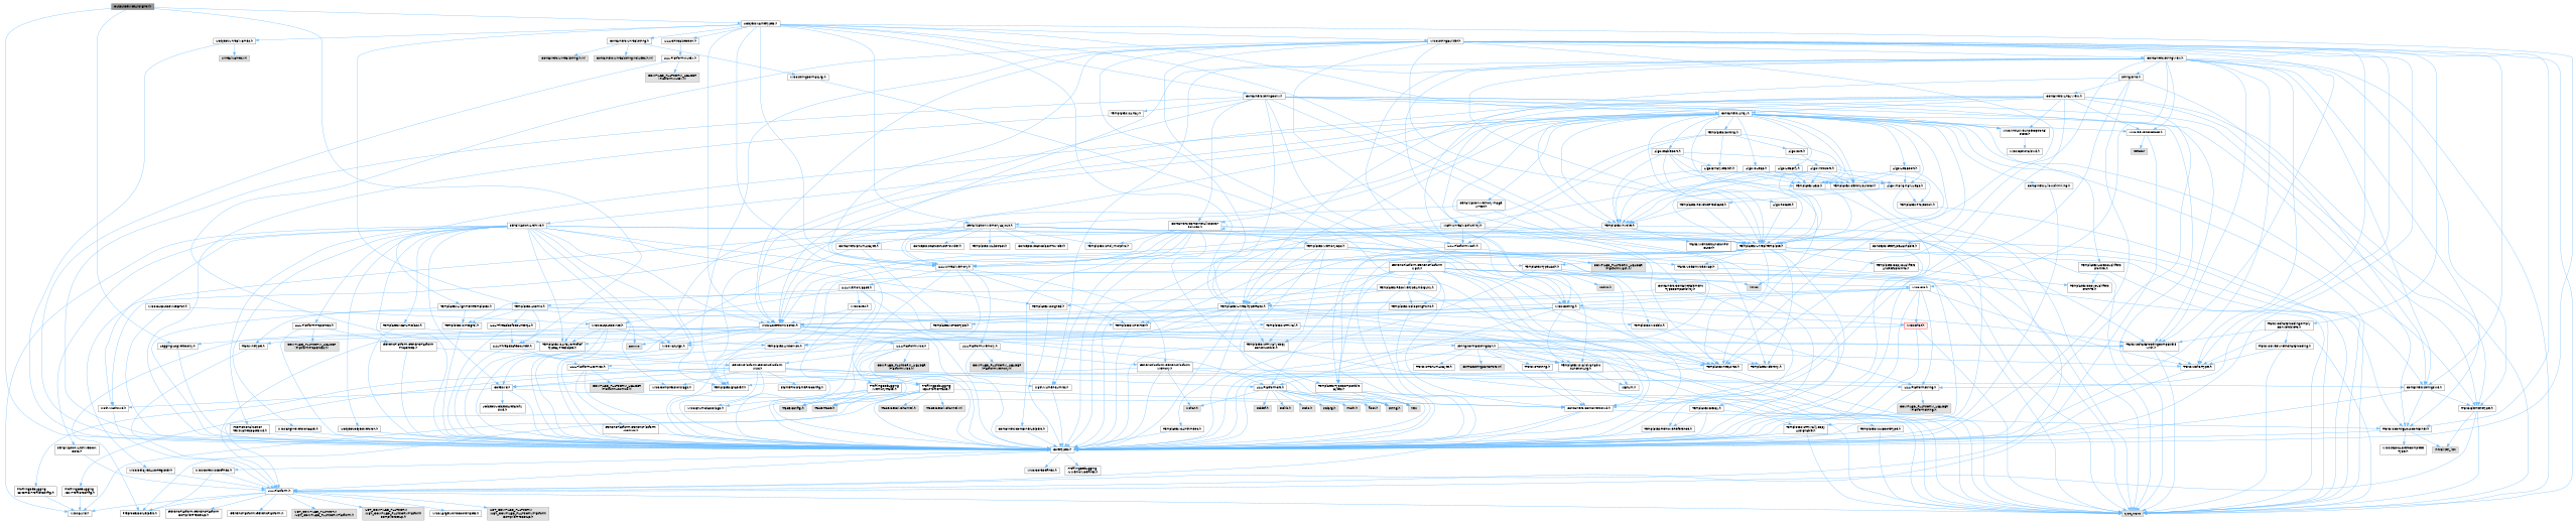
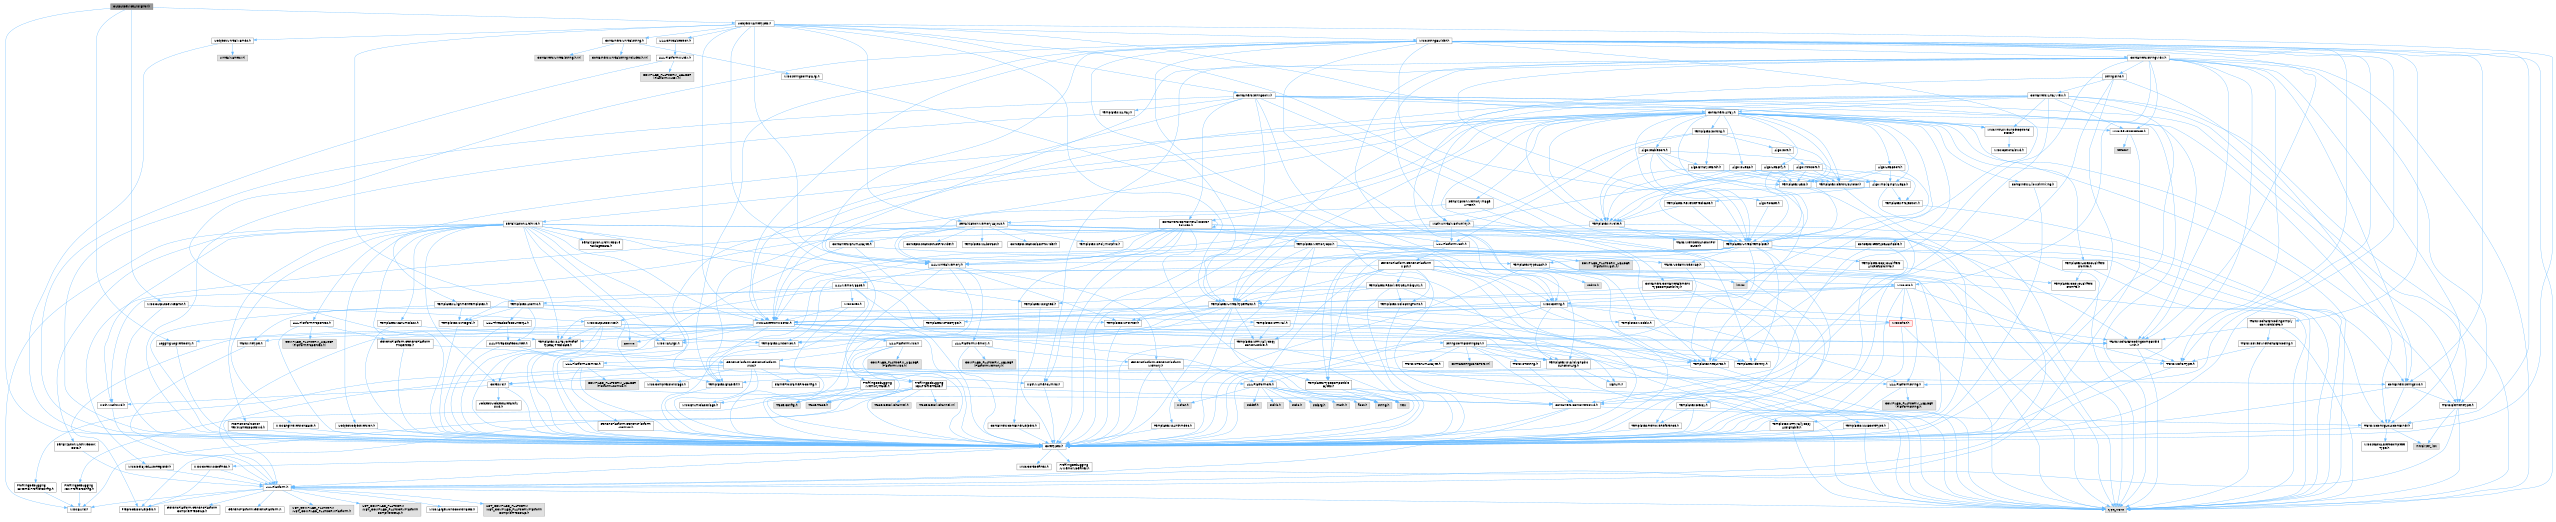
  digraph {
    node [color=grey40 fillcolor=white fontname=Helvetica fontsize=10 shape=box style=filled]
    edge [color=steelblue1 fontname=Helvetica fontsize=10 labelfontname=Helvetica labelfontsize=10 style=solid]
    n1 [color=gray40 fillcolor=grey60 fontcolor=black height=0.2 label="OutputDeviceAnsiError.h" width=0.4]
    n2 [height=0.2 label="CoreTypes.h" width=0.4]
    n3 [height=0.2 label="Logging/LogVerbosity.h" width=0.4]
    n4 [height=0.2 label="Misc/OutputDeviceError.h" width=0.4]
    n5 [height=0.2 label="UObject/NameTypes.h" width=0.4]
    n6 [height=0.2 label="HAL/Platform.h" width=0.4]
    n7 [height=0.2 label="ProfilingDebugging\l/UMemoryDefines.h" width=0.4]
    n8 [height=0.2 label="Misc/CoreMiscDefines.h" width=0.4]
    n9 [height=0.2 label="Misc/CoreDefines.h" width=0.4]
    n10 [height=0.2 label="Misc/OutputDevice.h" width=0.4]
    n11 [height=0.2 label="Misc/AssertionMacros.h" width=0.4]
    n12 [color=grey60 fillcolor="#E0E0E0" height=0.2 label="Trace/Trace.h" width=0.4]
    n13 [height=0.2 label="HAL/UnrealMemory.h" width=0.4]
    n14 [height=0.2 label="Templates/Atomic.h" width=0.4]
    n15 [height=0.2 label="Templates/UnrealTypeTraits.h" width=0.4]
    n16 [height=0.2 label="Templates/UnrealTemplate.h" width=0.4]
    n17 [height=0.2 label="Containers/UnrealString.h" width=0.4]
    n18 [height=0.2 label="HAL/CriticalSection.h" width=0.4]
    n19 [height=0.2 label="Containers/StringConv.h" width=0.4]
    n20 [height=0.2 label="Misc/IntrusiveUnsetOptional\lState.h" width=0.4]
    n21 [height=0.2 label="Serialization/MemoryLayout.h" width=0.4]
    n22 [height=0.2 label="UObject/UnrealNames.h" width=0.4]
    n23 [height=0.2 label="Misc/StringBuilder.h" width=0.4]
    n24 [height=0.2 label="Misc/Build.h" width=0.4]
    n25 [height=0.2 label="Misc/LargeWorldCoordinates.h" width=0.4]
    n26 [color=grey60 fillcolor="#E0E0E0" height=0.2 label=type_traits width=0.4]
    n27 [height=0.2 label="PreprocessorHelpers.h" width=0.4]
    n28 [color=grey60 fillcolor="#E0E0E0" height=0.2 label="UBT_COMPILED_PLATFORM\l/UBT_COMPILED_PLATFORMPlatform\lCompilerPreSetup.h" width=0.4]
    n29 [height=0.2 label="GenericPlatform/GenericPlatform\lCompilerPreSetup.h" width=0.4]
    n30 [height=0.2 label="GenericPlatform/GenericPlatform.h" width=0.4]
    n31 [color=grey60 fillcolor="#E0E0E0" height=0.2 label="UBT_COMPILED_PLATFORM\l/UBT_COMPILED_PLATFORMPlatform.h" width=0.4]
    n32 [color=grey60 fillcolor="#E0E0E0" height=0.2 label="UBT_COMPILED_PLATFORM\l/UBT_COMPILED_PLATFORMPlatform\lCompilerSetup.h" width=0.4]
    n33 [height=0.2 label="CoreFwd.h" width=0.4]
    n34 [height=0.2 label="Misc/VarArgs.h" width=0.4]
    n35 [height=0.2 label="Templates/IsArrayOrRefOf\lTypeByPredicate.h" width=0.4]
    n36 [height=0.2 label="Templates/IsValidVariadic\lFunctionArg.h" width=0.4]
    n37 [height=0.2 label="Traits/IsCharEncodingCompatible\lWith.h" width=0.4]
    n38 [height=0.2 label="Containers/ContainersFwd.h" width=0.4]
    n39 [height=0.2 label="Math/MathFwd.h" width=0.4]
    n40 [height=0.2 label="UObject/UObjectHierarchy\lFwd.h" width=0.4]
    n41 [height=0.2 label="IsEnum.h" width=0.4]
    n42 [height=0.2 label="Traits/IsCharType.h" width=0.4]
    n43 [height=0.2 label="Traits/IsContiguousContainer.h" width=0.4]
    n44 [height=0.2 label="Misc/StaticAssertComplete\lType.h" width=0.4]
    n45 [color=grey60 fillcolor="#E0E0E0" height=0.2 label=initializer_list width=0.4]
    n46 [height=0.2 label="HAL/PlatformMisc.h" width=0.4]
    n47 [height=0.2 label="Templates/EnableIf.h" width=0.4]
    n48 [height=0.2 label="String/FormatStringSan.h" width=0.4]
    n49 [color=grey60 fillcolor="#E0E0E0" height=0.2 label=atomic width=0.4]
    n50 [height=0.2 label="Containers/StringFwd.h" width=0.4]
    n51 [height=0.2 label="Traits/ElementType.h" width=0.4]
    n52 [height=0.2 label="GenericPlatform/GenericPlatform\lMemory.h" width=0.4]
    n53 [height=0.2 label="HAL/MemoryBase.h" width=0.4]
    n54 [height=0.2 label="HAL/PlatformMemory.h" width=0.4]
    n55 [height=0.2 label="ProfilingDebugging\l/MemoryTrace.h" width=0.4]
    n56 [height=0.2 label="Templates/IsPointer.h" width=0.4]
    n57 [height=0.2 label="HAL/ThreadSafeCounter.h" width=0.4]
    n58 [height=0.2 label="HAL/ThreadSafeCounter64.h" width=0.4]
    n59 [height=0.2 label="Templates/IsIntegral.h" width=0.4]
    n60 [height=0.2 label="Templates/IsTrivial.h" width=0.4]
    n61 [height=0.2 label="Traits/IntType.h" width=0.4]
    n62 [height=0.2 label="Templates/AndOrNot.h" width=0.4]
    n63 [height=0.2 label="Templates/IsTriviallyCopy\lConstructible.h" width=0.4]
    n64 [height=0.2 label="Templates/IsArithmetic.h" width=0.4]
    n65 [height=0.2 label="Templates/Models.h" width=0.4]
    n66 [height=0.2 label="Templates/IsPODType.h" width=0.4]
    n67 [height=0.2 label="Templates/IsUECoreType.h" width=0.4]
    n68 [height=0.2 label="Templates/Requires.h" width=0.4]
    n69 [height=0.2 label="Templates/Identity.h" width=0.4]
    n70 [height=0.2 label="Templates/CopyQualifiers\lAndRefsFromTo.h" width=0.4]
    n71 [height=0.2 label="Templates/RemoveReference.h" width=0.4]
    n72 [height=0.2 label="Templates/TypeCompatible\lBytes.h" width=0.4]
    n73 [height=0.2 label="Traits/UseBitwiseSwap.h" width=0.4]
    n74 [color=grey60 fillcolor="#E0E0E0" height=0.2 label="Containers/UnrealStringIncludes.h.inl" width=0.4]
    n75 [color=grey60 fillcolor="#E0E0E0" height=0.2 label="Containers/UnrealString.h.inl" width=0.4]
    n76 [height=0.2 label="Misc/StringFormatArg.h" width=0.4]
    n77 [height=0.2 label="HAL/PlatformMutex.h" width=0.4]
    n78 [height=0.2 label="Containers/ContainerAllocation\lPolicies.h" width=0.4]
    n79 [height=0.2 label="Containers/Array.h" width=0.4]
    n80 [height=0.2 label="Misc/CString.h" width=0.4]
    n81 [height=0.2 label="Templates/IsArray.h" width=0.4]
    n82 [height=0.2 label="Misc/OptionalFwd.h" width=0.4]
    n83 [height=0.2 label="Templates/IsPolymorphic.h" width=0.4]
    n84 [height=0.2 label="Concepts/StaticClassProvider.h" width=0.4]
    n85 [height=0.2 label="Concepts/StaticStructProvider.h" width=0.4]
    n86 [height=0.2 label="Containers/EnumAsByte.h" width=0.4]
    n87 [height=0.2 label="Misc/DelayedAutoRegister.h" width=0.4]
    n88 [height=0.2 label="Templates/IsAbstract.h" width=0.4]
    n89 [color=grey60 fillcolor="#E0E0E0" height=0.2 label="UnrealNames.inl" width=0.4]
    n90 [height=0.2 label="HAL/PlatformString.h" width=0.4]
    n91 [height=0.2 label="Containers/StringView.h" width=0.4]
    n92 [height=0.2 label="Traits/IsCharEncodingSimply\lConvertibleTo.h" width=0.4]
    n93 [height=0.2 label="GenericPlatform/GenericPlatform\lMisc.h" width=0.4]
    n94 [color=grey60 fillcolor="#E0E0E0" height=0.2 label="COMPILED_PLATFORM_HEADER\l(PlatformMisc.h)" width=0.4]
    n95 [height=0.2 label="ProfilingDebugging\l/CpuProfilerTrace.h" width=0.4]
    n96 [height=0.2 label="Traits/IsTEnumAsByte.h" width=0.4]
    n97 [height=0.2 label="Traits/IsTString.h" width=0.4]
    n98 [color=grey60 fillcolor="#E0E0E0" height=0.2 label="FormatStringSanErrors.inl" width=0.4]
    n99 [height=0.2 label="FramePro/FrameProConfig.h" width=0.4]
    n100 [height=0.2 label="HAL/PlatformCrt.h" width=0.4]
    n101 [height=0.2 label="Math/NumericLimits.h" width=0.4]
    n102 [height=0.2 label="Misc/CompressionFlags.h" width=0.4]
    n103 [height=0.2 label="Misc/EnumClassFlags.h" width=0.4]
    n104 [height=0.2 label="ProfilingDebugging\l/CsvProfilerConfig.h" width=0.4]
    n105 [height=0.2 label="ProfilingDebugging\l/ExternalProfilerConfig.h" width=0.4]
    n106 [color=grey60 fillcolor="#E0E0E0" height=0.2 label="Trace/Config.h" width=0.4]
    n107 [color=grey60 fillcolor="#E0E0E0" height=0.2 label="Trace/Detail/Channel.h" width=0.4]
    n108 [color=grey60 fillcolor="#E0E0E0" height=0.2 label="Trace/Detail/Channel.inl" width=0.4]
    n109 [color=grey60 fillcolor="#E0E0E0" height=0.2 label=new width=0.4]
    n110 [color=grey60 fillcolor="#E0E0E0" height=0.2 label="wchar.h" width=0.4]
    n111 [color=grey60 fillcolor="#E0E0E0" height=0.2 label="stddef.h" width=0.4]
    n112 [color=grey60 fillcolor="#E0E0E0" height=0.2 label="stdlib.h" width=0.4]
    n113 [color=grey60 fillcolor="#E0E0E0" height=0.2 label="stdio.h" width=0.4]
    n114 [color=grey60 fillcolor="#E0E0E0" height=0.2 label="stdarg.h" width=0.4]
    n115 [color=grey60 fillcolor="#E0E0E0" height=0.2 label="math.h" width=0.4]
    n116 [color=grey60 fillcolor="#E0E0E0" height=0.2 label="float.h" width=0.4]
    n117 [color=grey60 fillcolor="#E0E0E0" height=0.2 label="string.h" width=0.4]
    n118 [height=0.2 label="HAL/PlatformAtomics.h" width=0.4]
    n119 [height=0.2 label="GenericPlatform/GenericPlatform\lAtomics.h" width=0.4]
    n120 [color=grey60 fillcolor="#E0E0E0" height=0.2 label="COMPILED_PLATFORM_HEADER\l(PlatformAtomics.h)" width=0.4]
    n121 [height=0.2 label="Misc/Exec.h" width=0.4]
    n122 [color=grey60 fillcolor="#E0E0E0" height=0.2 label="COMPILED_PLATFORM_HEADER\l(PlatformMemory.h)" width=0.4]
    n123 [color=grey60 fillcolor="#E0E0E0" height=0.2 label="COMPILED_PLATFORM_HEADER\l(PlatformString.h)" width=0.4]
    n124 [height=0.2 label="Templates/IsTriviallyCopy\lAssignable.h" width=0.4]
    n125 [height=0.2 label="Templates/CopyQualifiers\lFromTo.h" width=0.4]
    n126 [color=grey60 fillcolor="#E0E0E0" height=0.2 label="COMPILED_PLATFORM_HEADER\l(PlatformMutex.h)" width=0.4]
    n127 [height=0.2 label="Containers/ContainerHelpers.h" width=0.4]
    n128 [height=0.2 label="HAL/PlatformMath.h" width=0.4]
    n129 [height=0.2 label="Templates/MemoryOps.h" width=0.4]
    n130 [color=grey60 fillcolor="#E0E0E0" height=0.2 label=limits width=0.4]
    n131 [height=0.2 label="Misc/ReverseIterate.h" width=0.4]
    n132 [height=0.2 label="Containers/AllowShrinking.h" width=0.4]
    n133 [height=0.2 label="Containers/ContainerElement\lTypeCompatibility.h" width=0.4]
    n134 [height=0.2 label="Serialization/Archive.h" width=0.4]
    n135 [height=0.2 label="Serialization/MemoryImage\lWriter.h" width=0.4]
    n136 [height=0.2 label="Algo/Heapify.h" width=0.4]
    n137 [height=0.2 label="Algo/Impl/BinaryHeap.h" width=0.4]
    n138 [height=0.2 label="Templates/Invoke.h" width=0.4]
    n139 [height=0.2 label="Templates/IdentityFunctor.h" width=0.4]
    n140 [height=0.2 label="Templates/Less.h" width=0.4]
    n141 [height=0.2 label="Algo/HeapSort.h" width=0.4]
    n142 [height=0.2 label="Algo/IsHeap.h" width=0.4]
    n143 [height=0.2 label="Algo/StableSort.h" width=0.4]
    n144 [height=0.2 label="Concepts/GetTypeHashable.h" width=0.4]
    n145 [height=0.2 label="Templates/LosesQualifiers\lFromTo.h" width=0.4]
    n146 [height=0.2 label="Templates/Sorting.h" width=0.4]
    n147 [height=0.2 label="Templates/AlignmentTemplates.h" width=0.4]
    n148 [color=red fillcolor="#FFF0F0" height=0.2 label="Misc/Char.h" width=0.4]
    n149 [height=0.2 label="GenericPlatform/GenericPlatform\lMath.h" width=0.4]
    n150 [color=grey60 fillcolor="#E0E0E0" height=0.2 label="COMPILED_PLATFORM_HEADER\l(PlatformMath.h)" width=0.4]
    n151 [height=0.2 label="Templates/Decay.h" width=0.4]
    n152 [height=0.2 label="Templates/IsFloatingPoint.h" width=0.4]
    n153 [height=0.2 label="Templates/ResolveTypeAmbiguity.h" width=0.4]
    n154 [height=0.2 label="Templates/IsSigned.h" width=0.4]
    n155 [color=grey60 fillcolor="#E0E0E0" height=0.2 label=iterator width=0.4]
    n156 [height=0.2 label="HAL/PlatformProperties.h" width=0.4]
    n157 [height=0.2 label="Internationalization\l/TextNamespaceFwd.h" width=0.4]
    n158 [height=0.2 label="Misc/EngineVersionBase.h" width=0.4]
    n159 [height=0.2 label="Serialization/ArchiveCook\lData.h" width=0.4]
+   n160 [height=0.2 label="Serialization/ArchiveSave\lPackageData.h" width=0.4]
    n161 [height=0.2 label="Templates/IsEnumClass.h" width=0.4]
    n162 [height=0.2 label="UObject/ObjectVersion.h" width=0.4]
    n163 [height=0.2 label="Templates/Projection.h" width=0.4]
    n164 [height=0.2 label="Templates/ReversePredicate.h" width=0.4]
    n165 [height=0.2 label="Traits/MemberFunctionPtr\lOuter.h" width=0.4]
    n166 [height=0.2 label="Algo/BinarySearch.h" width=0.4]
    n167 [height=0.2 label="Algo/Rotate.h" width=0.4]
    n168 [height=0.2 label="Templates/TypeHash.h" width=0.4]
    n169 [height=0.2 label="Algo/Sort.h" width=0.4]
    n170 [height=0.2 label="GenericPlatform/GenericPlatform\lProperties.h" width=0.4]
    n171 [color=grey60 fillcolor="#E0E0E0" height=0.2 label="COMPILED_PLATFORM_HEADER\l(PlatformProperties.h)" width=0.4]
    n172 [height=0.2 label="Misc/Crc.h" width=0.4]
    n173 [color=grey60 fillcolor="#E0E0E0" height=0.2 label="stdint.h" width=0.4]
    n174 [height=0.2 label="Algo/IntroSort.h" width=0.4]
    n175 [height=0.2 label="Math/UnrealMathUtility.h" width=0.4]
    n176 [height=0.2 label="String/Find.h" width=0.4]
    n177 [height=0.2 label="Traits/IsFixedWidthCharEncoding.h" width=0.4]
    n178 [height=0.2 label="Containers/ArrayView.h" width=0.4]
    n1 -> n2
    n1 -> n3
-   n1 -> n57
+   n1 -> n4
    n1 -> n5
    n2 -> n6
    n2 -> n7
    n2 -> n8
    n2 -> n9
    n3 -> n2
    n4 -> n2
    n4 -> n10
    n5 -> n2
    n5 -> n11
    n5 -> n12
    n5 -> n13
    n5 -> n14
    n5 -> n15
    n5 -> n16
    n5 -> n17
    n5 -> n18
    n5 -> n19
    n5 -> n20
    n5 -> n21
    n5 -> n22
    n5 -> n23
    n6 -> n24
    n6 -> n25
    n6 -> n26
    n6 -> n27
    n6 -> n28
    n6 -> n29
    n6 -> n30
    n6 -> n31
    n6 -> n32
    n8 -> n6
    n8 -> n27
    n10 -> n2
    n10 -> n3
    n10 -> n33
    n10 -> n34
    n10 -> n35
    n10 -> n36
    n10 -> n37
    n11 -> n2
    n11 -> n6
    n11 -> n27
    n11 -> n34
    n11 -> n35
    n11 -> n36
    n11 -> n37
    n11 -> n46
    n11 -> n47
    n11 -> n48
    n11 -> n49
    n13 -> n2
    n13 -> n52
    n13 -> n53
    n13 -> n54
    n13 -> n55
    n13 -> n56
    n14 -> n49
    n14 -> n57
    n14 -> n58
    n14 -> n59
    n14 -> n60
    n14 -> n61
    n15 -> n2
    n15 -> n11
    n15 -> n41
    n15 -> n47
    n15 -> n56
    n15 -> n62
    n15 -> n63
    n15 -> n64
    n15 -> n65
    n15 -> n66
    n15 -> n67
    n16 -> n2
    n16 -> n13
    n16 -> n15
    n16 -> n26
    n16 -> n43
    n16 -> n56
    n16 -> n68
    n16 -> n69
    n16 -> n70
    n16 -> n71
    n16 -> n72
    n16 -> n73
    n17 -> n74
    n17 -> n75
    n17 -> n76
    n18 -> n77
    n19 -> n2
    n19 -> n11
    n19 -> n15
    n19 -> n16
    n19 -> n26
    n19 -> n37
    n19 -> n43
    n19 -> n51
    n19 -> n78
    n19 -> n79
    n19 -> n80
    n19 -> n81
    n20 -> n82
    n21 -> n13
    n21 -> n16
    n21 -> n47
    n21 -> n50
    n21 -> n65
    n21 -> n83
    n21 -> n84
    n21 -> n85
    n21 -> n86
    n21 -> n87
    n21 -> n88
    n22 -> n2
    n22 -> n89
    n23 -> n2
    n23 -> n11
    n23 -> n13
    n23 -> n15
    n23 -> n16
    n23 -> n26
    n23 -> n35
    n23 -> n36
    n23 -> n37
    n23 -> n42
    n23 -> n43
    n23 -> n47
    n23 -> n50
    n23 -> n68
    n23 -> n80
    n23 -> n90
    n23 -> n91
    n23 -> n92
    n33 -> n2
    n33 -> n38
    n33 -> n39
    n33 -> n40
    n34 -> n2
    n35 -> n2
    n36 -> n2
    n36 -> n26
    n36 -> n41
    n37 -> n26
    n37 -> n42
    n38 -> n2
    n38 -> n6
    n38 -> n43
    n39 -> n6
    n42 -> n2
    n43 -> n2
    n43 -> n44
    n43 -> n45
    n46 -> n2
    n46 -> n93
    n46 -> n94
    n46 -> n95
    n47 -> n2
    n48 -> n2
    n48 -> n26
    n48 -> n36
    n48 -> n38
    n48 -> n42
    n48 -> n68
    n48 -> n69
    n48 -> n96
    n48 -> n97
    n48 -> n98
    n50 -> n2
    n50 -> n43
    n50 -> n51
    n51 -> n6
    n51 -> n26
    n51 -> n45
    n52 -> n2
    n52 -> n33
    n52 -> n90
    n52 -> n110
    n52 -> n117
    n53 -> n2
    n53 -> n10
    n53 -> n14
    n53 -> n100
    n53 -> n118
    n53 -> n121
    n54 -> n2
    n54 -> n52
    n54 -> n122
    n55 -> n6
    n55 -> n12
    n55 -> n103
    n55 -> n106
    n56 -> n2
    n57 -> n2
    n57 -> n118
    n58 -> n2
    n58 -> n57
    n59 -> n2
    n60 -> n26
    n60 -> n62
    n60 -> n63
    n60 -> n124
    n61 -> n6
    n62 -> n2
    n63 -> n2
    n63 -> n26
    n64 -> n2
    n65 -> n69
    n66 -> n2
    n67 -> n2
    n67 -> n26
    n68 -> n26
    n68 -> n47
    n70 -> n125
    n71 -> n2
    n72 -> n2
    n72 -> n26
    n72 -> n109
    n72 -> n117
    n73 -> n2
    n73 -> n26
    n76 -> n38
    n77 -> n2
    n77 -> n126
    n78 -> n2
    n78 -> n11
    n78 -> n13
    n78 -> n26
    n78 -> n72
    n78 -> n78
    n78 -> n83
    n78 -> n101
    n78 -> n127
    n78 -> n128
    n78 -> n129
    n79 -> n2
    n79 -> n11
    n79 -> n13
    n79 -> n15
    n79 -> n16
    n79 -> n20
    n79 -> n26
    n79 -> n51
    n79 -> n68
    n79 -> n78
    n79 -> n130
    n79 -> n131
    n79 -> n132
    n79 -> n133
    n79 -> n134
    n79 -> n135
    n79 -> n136
    n79 -> n137
    n79 -> n138
    n79 -> n139
    n79 -> n140
    n79 -> n141
    n79 -> n142
    n79 -> n143
    n79 -> n144
    n79 -> n145
    n79 -> n146
    n79 -> n147
    n80 -> n2
    n80 -> n11
    n80 -> n34
    n80 -> n35
    n80 -> n36
    n80 -> n37
    n80 -> n90
    n80 -> n100
    n80 -> n148
    n81 -> n2
    n86 -> n2
    n86 -> n66
    n86 -> n168
    n87 -> n6
    n90 -> n2
    n90 -> n123
    n91 -> n2
    n91 -> n13
    n91 -> n16
    n91 -> n26
    n91 -> n37
    n91 -> n42
    n91 -> n43
    n91 -> n50
    n91 -> n51
    n91 -> n68
    n91 -> n80
    n91 -> n101
    n91 -> n131
    n91 -> n172
    n91 -> n175
    n91 -> n176
    n92 -> n26
    n92 -> n37
-   n92 -> n42
    n92 -> n177
    n93 -> n2
    n93 -> n33
    n93 -> n50
    n93 -> n99
    n93 -> n100
    n93 -> n101
    n93 -> n102
    n93 -> n103
    n93 -> n104
    n93 -> n105
    n95 -> n2
    n95 -> n12
    n95 -> n24
    n95 -> n27
    n95 -> n38
    n95 -> n106
    n95 -> n107
    n95 -> n108
    n97 -> n38
    n100 -> n109
    n100 -> n110
    n100 -> n111
    n100 -> n112
    n100 -> n113
    n100 -> n114
    n100 -> n115
    n100 -> n116
    n100 -> n117
    n101 -> n2
    n104 -> n24
    n105 -> n24
    n118 -> n2
    n118 -> n95
    n118 -> n119
    n118 -> n120
    n119 -> n2
    n121 -> n2
    n121 -> n11
    n124 -> n2
    n124 -> n26
    n127 -> n2
    n128 -> n2
    n128 -> n149
    n128 -> n150
    n129 -> n2
    n129 -> n13
    n129 -> n15
    n129 -> n26
    n129 -> n63
    n129 -> n68
    n129 -> n73
    n129 -> n109
    n129 -> n124
    n131 -> n6
    n131 -> n155
    n132 -> n2
    n133 -> n2
    n133 -> n15
    n134 -> n2
    n134 -> n11
    n134 -> n16
    n134 -> n24
    n134 -> n33
    n134 -> n34
    n134 -> n35
    n134 -> n36
    n134 -> n37
    n134 -> n39
    n134 -> n47
    n134 -> n102
    n134 -> n154
    n134 -> n156
    n134 -> n157
    n134 -> n158
    n134 -> n159
+   n134 -> n160
    n134 -> n161
    n134 -> n162
    n135 -> n2
    n135 -> n21
    n136 -> n16
    n136 -> n137
    n136 -> n138
    n136 -> n139
    n136 -> n140
    n137 -> n26
    n137 -> n138
    n137 -> n163
    n137 -> n164
    n138 -> n2
    n138 -> n16
    n138 -> n26
    n138 -> n165
    n139 -> n6
    n140 -> n2
    n140 -> n16
    n141 -> n16
    n141 -> n137
    n141 -> n139
    n141 -> n140
    n142 -> n16
    n142 -> n137
    n142 -> n138
    n142 -> n139
    n142 -> n140
    n143 -> n16
    n143 -> n138
    n143 -> n139
    n143 -> n140
    n143 -> n166
    n143 -> n167
    n144 -> n2
    n144 -> n168
    n145 -> n26
    n145 -> n125
    n146 -> n2
    n146 -> n128
    n146 -> n140
    n146 -> n166
    n146 -> n169
    n147 -> n2
    n147 -> n56
    n147 -> n59
    n148 -> n2
    n148 -> n26
    n148 -> n61
    n149 -> n2
    n149 -> n15
    n149 -> n26
-   n149 -> n38
+   n144 -> n38
    n149 -> n62
    n149 -> n68
    n149 -> n72
    n149 -> n100
    n149 -> n130
    n149 -> n151
    n149 -> n152
    n149 -> n153
    n151 -> n2
    n151 -> n26
    n151 -> n71
    n152 -> n2
    n153 -> n2
    n153 -> n15
    n153 -> n59
    n153 -> n68
    n153 -> n152
    n153 -> n154
    n154 -> n2
    n156 -> n2
    n156 -> n170
    n156 -> n171
    n157 -> n2
    n158 -> n2
    n159 -> n6
    n161 -> n2
    n161 -> n62
    n162 -> n2
    n163 -> n26
    n164 -> n16
    n164 -> n138
    n166 -> n138
    n166 -> n139
    n166 -> n140
    n167 -> n16
    n168 -> n2
    n168 -> n26
    n168 -> n68
    n168 -> n172
    n168 -> n173
    n169 -> n174
    n170 -> n2
    n170 -> n93
    n172 -> n2
    n172 -> n11
    n172 -> n15
    n172 -> n42
    n172 -> n80
    n172 -> n90
    n172 -> n148
    n174 -> n16
    n174 -> n137
    n174 -> n138
    n174 -> n139
    n174 -> n140
    n174 -> n163
    n174 -> n175
    n175 -> n2
    n175 -> n11
    n175 -> n39
    n175 -> n68
    n175 -> n69
    n175 -> n128
    n176 -> n2
    n176 -> n38
    n176 -> n50
    n176 -> n80
    n176 -> n178
    n177 -> n26
    n177 -> n42
    n178 -> n2
    n178 -> n11
    n178 -> n15
    n178 -> n20
    n178 -> n26
    n178 -> n38
    n178 -> n51
    n178 -> n79
    n178 -> n131
    n178 -> n138
    n178 -> n175
  }
